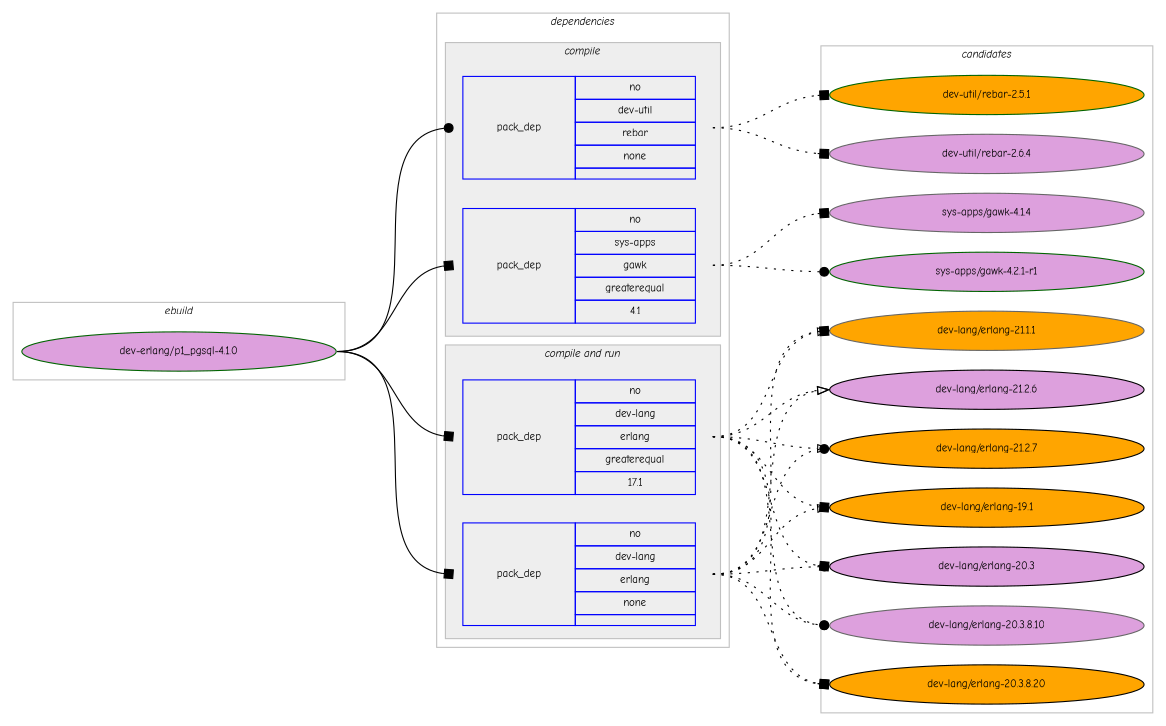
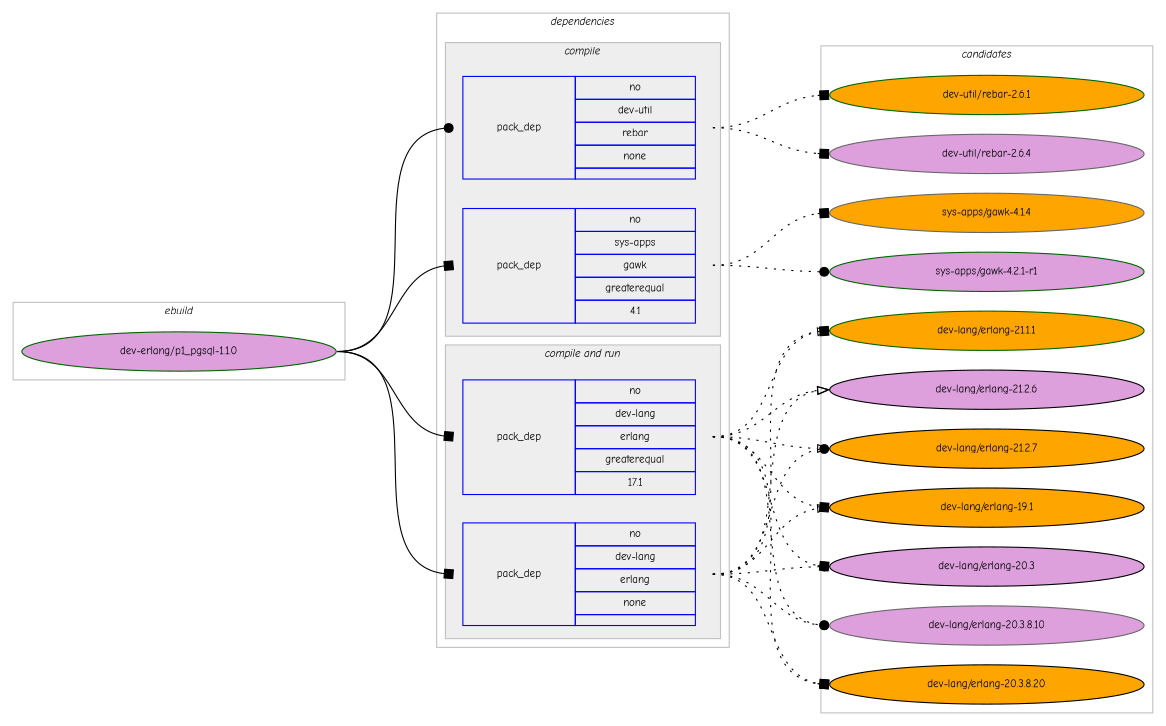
  digraph {
    compound=true
    concentrate=true
    fontname="Comic Neue"
    fontsize=10
    newrank=true
    rankdir=LR
    ranksep=1.5
    node [color=black fillcolor=plum fontname="Comic Neue" fontsize=10 style=filled]
    edge [arrowhead=box fontname="Comic Neue" headport=w style=dotted tailport=e weight=100]
-   n1 [color=darkgreen label="dev-erlang/p1_pgsql-4.1.0" width=4]
+   n1 [color=darkgreen label="dev-erlang/p1_pgsql-1.1.0" width=4]
    n2 [color=blue label=<<TABLE BORDER="0" CELLBORDER="1" CELLSPACING="0" CELLPADDING="4" WIDTH="220"><TR><TD ROWSPAN="6" CELLPADDING="30">pack_dep</TD></TR><TR><TD WIDTH="110">no</TD></TR><TR><TD>dev-util</TD></TR><TR><TD>rebar</TD></TR><TR><TD>none</TD></TR><TR><TD></TD></TR></TABLE>> shape=none fillcolor="" style=""]
    n3 [color=blue label=<<TABLE BORDER="0" CELLBORDER="1" CELLSPACING="0" CELLPADDING="4" WIDTH="220"><TR><TD ROWSPAN="6" CELLPADDING="30">pack_dep</TD></TR><TR><TD WIDTH="110">no</TD></TR><TR><TD>sys-apps</TD></TR><TR><TD>gawk</TD></TR><TR><TD>greaterequal</TD></TR><TR><TD>4.1</TD></TR></TABLE>> shape=none fillcolor="" style=""]
    n4 [color=blue label=<<TABLE BORDER="0" CELLBORDER="1" CELLSPACING="0" CELLPADDING="4" WIDTH="220"><TR><TD ROWSPAN="6" CELLPADDING="30">pack_dep</TD></TR><TR><TD WIDTH="110">no</TD></TR><TR><TD>dev-lang</TD></TR><TR><TD>erlang</TD></TR><TR><TD>greaterequal</TD></TR><TR><TD>17.1</TD></TR></TABLE>> shape=none fillcolor="" style=""]
    n5 [color=blue label=<<TABLE BORDER="0" CELLBORDER="1" CELLSPACING="0" CELLPADDING="4" WIDTH="220"><TR><TD ROWSPAN="6" CELLPADDING="30">pack_dep</TD></TR><TR><TD WIDTH="110">no</TD></TR><TR><TD>dev-lang</TD></TR><TR><TD>erlang</TD></TR><TR><TD>none</TD></TR><TR><TD></TD></TR></TABLE>> shape=none fillcolor="" style=""]
-   n6 [color=darkgreen fillcolor=orange label="dev-util/rebar-2.5.1" width=4]
+   n6 [color=darkgreen fillcolor=orange label="dev-util/rebar-2.6.1" width=4]
    n7 [color=gray40 label="dev-util/rebar-2.6.4" width=4]
-   n8 [color=gray40 label="sys-apps/gawk-4.1.4" width=4]
+   n8 [color=gray40 fillcolor=orange label="sys-apps/gawk-4.1.4" width=4]
    n9 [color=darkgreen label="sys-apps/gawk-4.2.1-r1" width=4]
    n10 [fillcolor=orange label="dev-lang/erlang-19.1" width=4]
    n11 [label="dev-lang/erlang-20.3" width=4]
    n12 [color=gray40 label="dev-lang/erlang-20.3.8.10" width=4]
    n13 [fillcolor=orange label="dev-lang/erlang-20.3.8.20" width=4]
-   n14 [color=gray40 fillcolor=orange label="dev-lang/erlang-21.1.1" width=4]
+   n14 [color=darkgreen fillcolor=orange label="dev-lang/erlang-21.1.1" width=4]
    n15 [label="dev-lang/erlang-21.2.6" width=4]
    n16 [fillcolor=orange label="dev-lang/erlang-21.2.7" width=4]
    subgraph cluster_1 {
      color=gray
      label=<<i>ebuild</i>>
      rank=same
      n1
    }
    subgraph cluster_2 {
      color=gray
      label=<<i>dependencies</i>>
      subgraph cluster_3 {
        color=gray
        fillcolor="#eeeeee"
        label=<<i>compile</i>>
        style=filled
        subgraph sub_4 {
          color=gray
          fillcolor="#eeeeee"
          label=<<i>compile</i>>
          style=filled
          n2
        }
        subgraph sub_5 {
          color=gray
          fillcolor="#eeeeee"
          label=<<i>compile</i>>
          style=filled
          n3
        }
      }
      subgraph cluster_6 {
        color=gray
        fillcolor="#eeeeee"
        label=<<i>compile and run</i>>
        style=filled
        subgraph sub_7 {
          color=gray
          fillcolor="#eeeeee"
          label=<<i>compile and run</i>>
          style=filled
          n4
        }
        subgraph sub_8 {
          color=gray
          fillcolor="#eeeeee"
          label=<<i>compile and run</i>>
          style=filled
          n5
        }
      }
      subgraph cluster_9 {
        color=gray
        fillcolor="#eeeeee"
        label=<<i>run</i>>
        style=filled
      }
    }
    subgraph cluster_10 {
      color=gray
      label=<<i>candidates</i>>
      rank=same
      subgraph sub_11 {
        color=black
        label=<<i>candidates</i>>
        nodesep=1
        rank=same
        n6
        n7
      }
      subgraph sub_12 {
        color=black
        label=<<i>candidates</i>>
        nodesep=1
        rank=same
        n8
        n9
      }
      subgraph sub_13 {
        color=black
        label=<<i>candidates</i>>
        nodesep=1
        rank=same
        n10
        n11
        n12
        n13
        n14
        n15
        n16
      }
      subgraph sub_14 {
        color=black
        label=<<i>candidates</i>>
        nodesep=1
        rank=same
        n10
        n11
        n12
        n13
        n14
        n15
        n16
      }
    }
    n1 -> n2 [arrowhead=dot style=solid weight=20]
    n1 -> n3 [style=solid weight=20]
    n1 -> n4 [style=solid weight=20]
    n1 -> n5 [style=solid weight=20]
    n2 -> n6
    n2 -> n7
    n3 -> n8
    n3 -> n9 [arrowhead=dot]
    n4 -> n10
    n4 -> n11
    n4 -> n12 [arrowhead=dot]
    n4 -> n13
    n4 -> n14 [arrowhead=onormal]
    n4 -> n15 [arrowhead=onormal]
    n4 -> n16 [arrowhead=onormal]
    n5 -> n10 [arrowhead=onormal]
    n5 -> n11 [arrowhead=dot]
    n5 -> n12 [arrowhead=dot]
    n5 -> n13
    n5 -> n14
    n5 -> n15 [arrowhead=onormal]
    n5 -> n16 [arrowhead=dot]
  }
